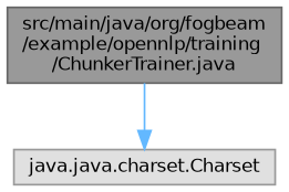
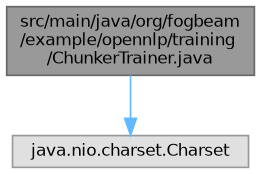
  digraph {
    node [fontname=Helvetica fontsize=10 shape=box style=filled]
    n1 [color=gray40 fillcolor=grey60 fontcolor=black height=0.2 label="src/main/java/org/fogbeam\l/example/opennlp/training\l/ChunkerTrainer.java" width=0.4]
-   n2 [color=grey60 fillcolor="#E0E0E0" height=0.2 label="java.java.charset.Charset" width=0.4]
+   n2 [color=grey60 fillcolor="#E0E0E0" height=0.2 label="java.nio.charset.Charset" width=0.4]
    n1 -> n2 [color=steelblue1 fontname=Helvetica fontsize=10 labelfontname=Helvetica labelfontsize=10 style=solid]
  }
